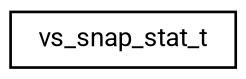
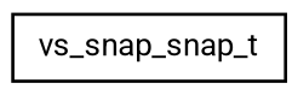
  digraph {
    rankdir=LR
    fontname=Roboto
-   n1 [color=black fillcolor=white fontname=Roboto fontsize=10 height=0.2 label=vs_snap_stat_t shape=record style=filled width=0.4]
+   n1 [color=black fillcolor=white fontname=Roboto fontsize=10 height=0.2 label=vs_snap_snap_t shape=record style=filled width=0.4]
  }
